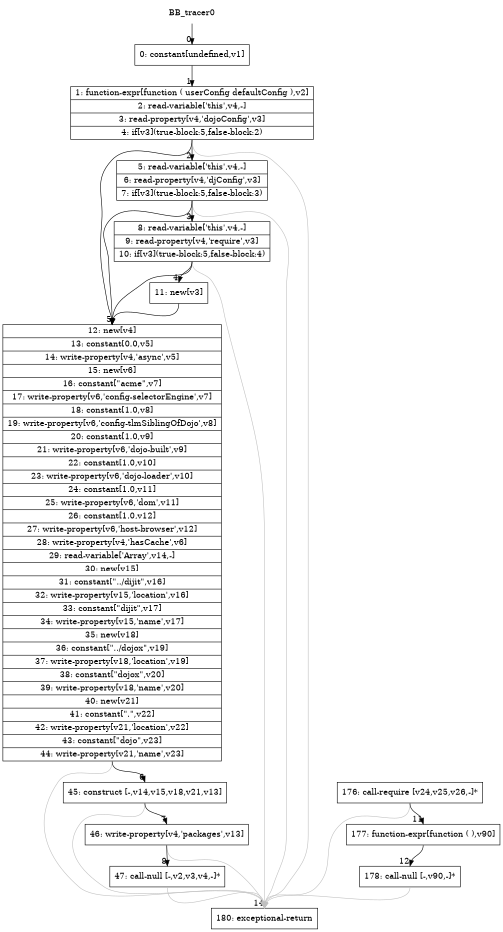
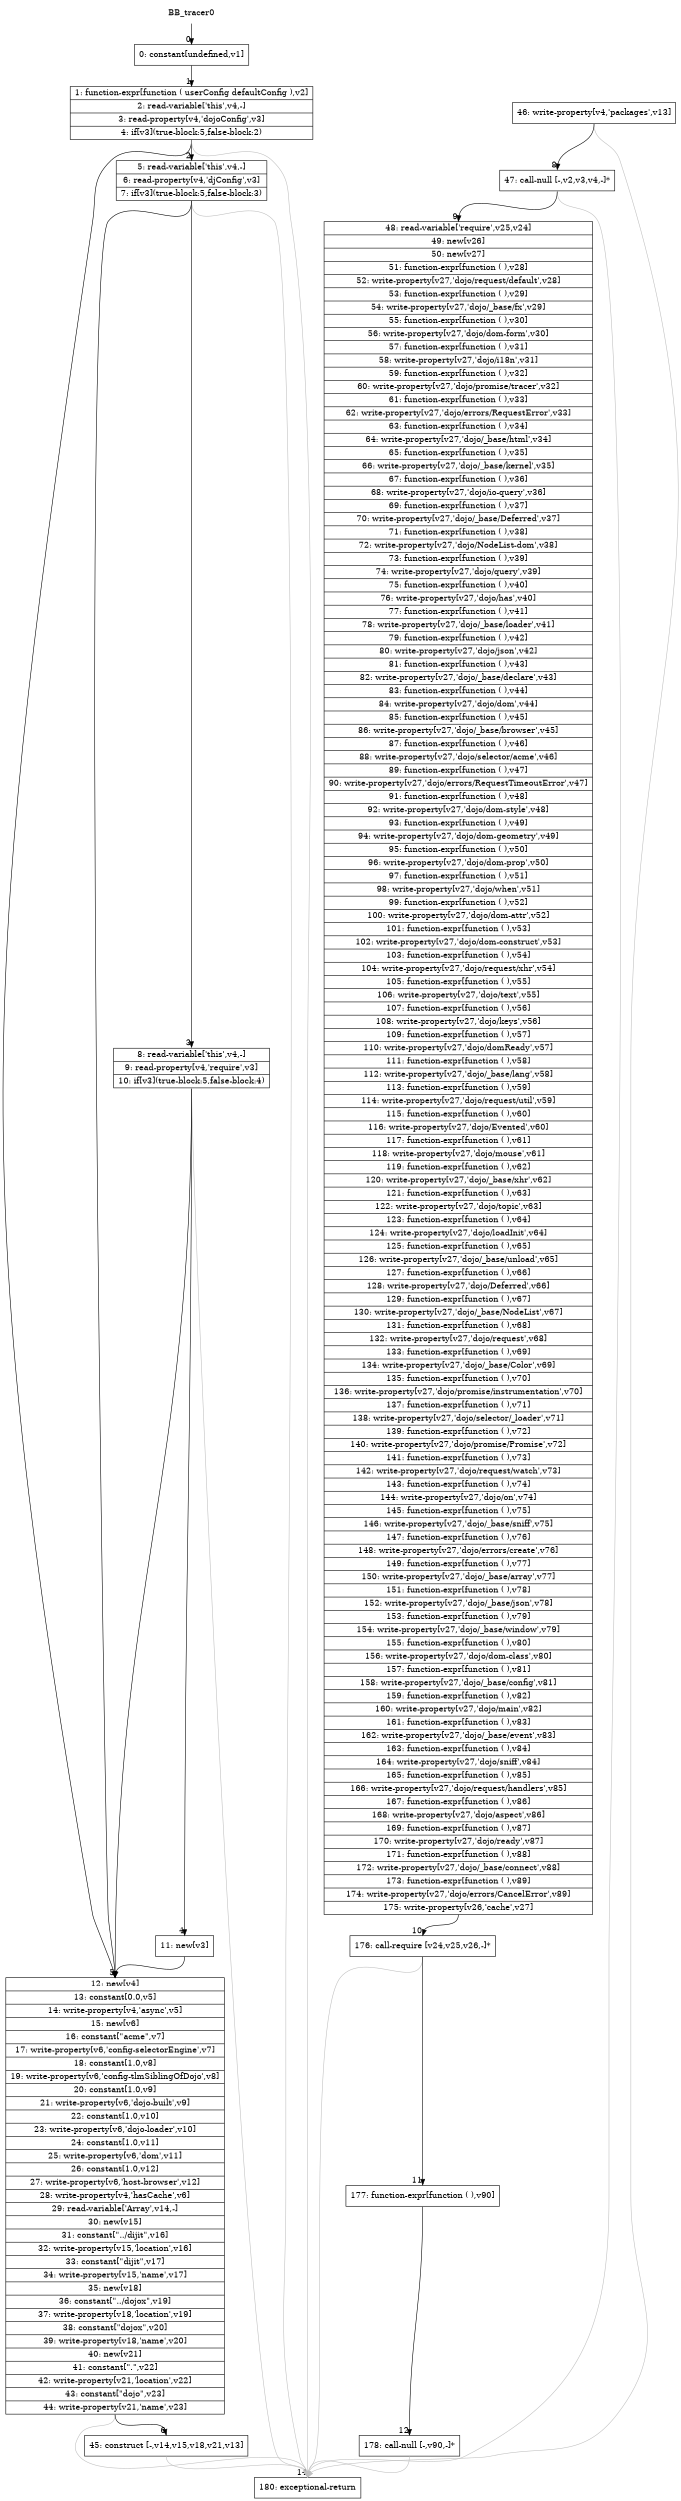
  digraph {
    rankdir=TD
    node [shape=record]
    edge [headport=n tailport=s]
    n1 [label=BB_tracer0 shape=none]
    n2 [label="{0: constant[undefined,v1]}"]
    n3 [label="{1: function-expr[function ( userConfig defaultConfig ),v2]|2: read-variable['this',v4,-]|3: read-property[v4,'dojoConfig',v3]|4: if[v3](true-block:5,false-block:2)}"]
    n4 [label="{12: new[v4]|13: constant[0.0,v5]|14: write-property[v4,'async',v5]|15: new[v6]|16: constant[\"acme\",v7]|17: write-property[v6,'config-selectorEngine',v7]|18: constant[1.0,v8]|19: write-property[v6,'config-tlmSiblingOfDojo',v8]|20: constant[1.0,v9]|21: write-property[v6,'dojo-built',v9]|22: constant[1.0,v10]|23: write-property[v6,'dojo-loader',v10]|24: constant[1.0,v11]|25: write-property[v6,'dom',v11]|26: constant[1.0,v12]|27: write-property[v6,'host-browser',v12]|28: write-property[v4,'hasCache',v6]|29: read-variable['Array',v14,-]|30: new[v15]|31: constant[\"../dijit\",v16]|32: write-property[v15,'location',v16]|33: constant[\"dijit\",v17]|34: write-property[v15,'name',v17]|35: new[v18]|36: constant[\"../dojox\",v19]|37: write-property[v18,'location',v19]|38: constant[\"dojox\",v20]|39: write-property[v18,'name',v20]|40: new[v21]|41: constant[\".\",v22]|42: write-property[v21,'location',v22]|43: constant[\"dojo\",v23]|44: write-property[v21,'name',v23]}"]
    n5 [label="{5: read-variable['this',v4,-]|6: read-property[v4,'djConfig',v3]|7: if[v3](true-block:5,false-block:3)}"]
    n6 [label="{180: exceptional-return}"]
    n7 [label="{45: construct [-,v14,v15,v18,v21,v13]}"]
    n8 [label="{8: read-variable['this',v4,-]|9: read-property[v4,'require',v3]|10: if[v3](true-block:5,false-block:4)}"]
    n9 [label="{46: write-property[v4,'packages',v13]}"]
    n10 [label="{11: new[v3]}"]
    n11 [label="{47: call-null [-,v2,v3,v4,-]*}"]
+   n12 [label="{48: read-variable['require',v25,v24]|49: new[v26]|50: new[v27]|51: function-expr[function ( ),v28]|52: write-property[v27,'dojo/request/default',v28]|53: function-expr[function ( ),v29]|54: write-property[v27,'dojo/_base/fx',v29]|55: function-expr[function ( ),v30]|56: write-property[v27,'dojo/dom-form',v30]|57: function-expr[function ( ),v31]|58: write-property[v27,'dojo/i18n',v31]|59: function-expr[function ( ),v32]|60: write-property[v27,'dojo/promise/tracer',v32]|61: function-expr[function ( ),v33]|62: write-property[v27,'dojo/errors/RequestError',v33]|63: function-expr[function ( ),v34]|64: write-property[v27,'dojo/_base/html',v34]|65: function-expr[function ( ),v35]|66: write-property[v27,'dojo/_base/kernel',v35]|67: function-expr[function ( ),v36]|68: write-property[v27,'dojo/io-query',v36]|69: function-expr[function ( ),v37]|70: write-property[v27,'dojo/_base/Deferred',v37]|71: function-expr[function ( ),v38]|72: write-property[v27,'dojo/NodeList-dom',v38]|73: function-expr[function ( ),v39]|74: write-property[v27,'dojo/query',v39]|75: function-expr[function ( ),v40]|76: write-property[v27,'dojo/has',v40]|77: function-expr[function ( ),v41]|78: write-property[v27,'dojo/_base/loader',v41]|79: function-expr[function ( ),v42]|80: write-property[v27,'dojo/json',v42]|81: function-expr[function ( ),v43]|82: write-property[v27,'dojo/_base/declare',v43]|83: function-expr[function ( ),v44]|84: write-property[v27,'dojo/dom',v44]|85: function-expr[function ( ),v45]|86: write-property[v27,'dojo/_base/browser',v45]|87: function-expr[function ( ),v46]|88: write-property[v27,'dojo/selector/acme',v46]|89: function-expr[function ( ),v47]|90: write-property[v27,'dojo/errors/RequestTimeoutError',v47]|91: function-expr[function ( ),v48]|92: write-property[v27,'dojo/dom-style',v48]|93: function-expr[function ( ),v49]|94: write-property[v27,'dojo/dom-geometry',v49]|95: function-expr[function ( ),v50]|96: write-property[v27,'dojo/dom-prop',v50]|97: function-expr[function ( ),v51]|98: write-property[v27,'dojo/when',v51]|99: function-expr[function ( ),v52]|100: write-property[v27,'dojo/dom-attr',v52]|101: function-expr[function ( ),v53]|102: write-property[v27,'dojo/dom-construct',v53]|103: function-expr[function ( ),v54]|104: write-property[v27,'dojo/request/xhr',v54]|105: function-expr[function ( ),v55]|106: write-property[v27,'dojo/text',v55]|107: function-expr[function ( ),v56]|108: write-property[v27,'dojo/keys',v56]|109: function-expr[function ( ),v57]|110: write-property[v27,'dojo/domReady',v57]|111: function-expr[function ( ),v58]|112: write-property[v27,'dojo/_base/lang',v58]|113: function-expr[function ( ),v59]|114: write-property[v27,'dojo/request/util',v59]|115: function-expr[function ( ),v60]|116: write-property[v27,'dojo/Evented',v60]|117: function-expr[function ( ),v61]|118: write-property[v27,'dojo/mouse',v61]|119: function-expr[function ( ),v62]|120: write-property[v27,'dojo/_base/xhr',v62]|121: function-expr[function ( ),v63]|122: write-property[v27,'dojo/topic',v63]|123: function-expr[function ( ),v64]|124: write-property[v27,'dojo/loadInit',v64]|125: function-expr[function ( ),v65]|126: write-property[v27,'dojo/_base/unload',v65]|127: function-expr[function ( ),v66]|128: write-property[v27,'dojo/Deferred',v66]|129: function-expr[function ( ),v67]|130: write-property[v27,'dojo/_base/NodeList',v67]|131: function-expr[function ( ),v68]|132: write-property[v27,'dojo/request',v68]|133: function-expr[function ( ),v69]|134: write-property[v27,'dojo/_base/Color',v69]|135: function-expr[function ( ),v70]|136: write-property[v27,'dojo/promise/instrumentation',v70]|137: function-expr[function ( ),v71]|138: write-property[v27,'dojo/selector/_loader',v71]|139: function-expr[function ( ),v72]|140: write-property[v27,'dojo/promise/Promise',v72]|141: function-expr[function ( ),v73]|142: write-property[v27,'dojo/request/watch',v73]|143: function-expr[function ( ),v74]|144: write-property[v27,'dojo/on',v74]|145: function-expr[function ( ),v75]|146: write-property[v27,'dojo/_base/sniff',v75]|147: function-expr[function ( ),v76]|148: write-property[v27,'dojo/errors/create',v76]|149: function-expr[function ( ),v77]|150: write-property[v27,'dojo/_base/array',v77]|151: function-expr[function ( ),v78]|152: write-property[v27,'dojo/_base/json',v78]|153: function-expr[function ( ),v79]|154: write-property[v27,'dojo/_base/window',v79]|155: function-expr[function ( ),v80]|156: write-property[v27,'dojo/dom-class',v80]|157: function-expr[function ( ),v81]|158: write-property[v27,'dojo/_base/config',v81]|159: function-expr[function ( ),v82]|160: write-property[v27,'dojo/main',v82]|161: function-expr[function ( ),v83]|162: write-property[v27,'dojo/_base/event',v83]|163: function-expr[function ( ),v84]|164: write-property[v27,'dojo/sniff',v84]|165: function-expr[function ( ),v85]|166: write-property[v27,'dojo/request/handlers',v85]|167: function-expr[function ( ),v86]|168: write-property[v27,'dojo/aspect',v86]|169: function-expr[function ( ),v87]|170: write-property[v27,'dojo/ready',v87]|171: function-expr[function ( ),v88]|172: write-property[v27,'dojo/_base/connect',v88]|173: function-expr[function ( ),v89]|174: write-property[v27,'dojo/errors/CancelError',v89]|175: write-property[v26,'cache',v27]}"]
    n13 [label="{176: call-require [v24,v25,v26,-]*}"]
    n14 [label="{177: function-expr[function ( ),v90]}"]
    n15 [label="{178: call-null [-,v90,-]*}"]
    n1 -> n2 [headlabel="    0"]
    n2 -> n3 [headlabel="      1"]
    n3 -> n4 [headlabel="      5"]
    n3 -> n5 [headlabel="      2"]
    n3 -> n6 [color=gray headlabel="      14"]
    n4 -> n6 [color=gray]
    n4 -> n7 [headlabel="      6"]
    n5 -> n4
    n5 -> n6 [color=gray]
    n5 -> n8 [headlabel="      3"]
    n7 -> n6 [color=gray]
-   n7 -> n9 [headlabel="      7"]
    n8 -> n4
    n8 -> n6 [color=gray]
    n8 -> n10 [headlabel="      4"]
    n9 -> n6 [color=gray]
    n9 -> n11 [headlabel="      8"]
    n10 -> n4
    n11 -> n6 [color=gray]
+   n11 -> n12 [headlabel="      9"]
+   n12 -> n13 [headlabel="      10"]
    n13 -> n6 [color=gray]
    n13 -> n14 [headlabel="      11"]
    n14 -> n15 [headlabel="      12"]
    n15 -> n6 [color=gray]
  }
